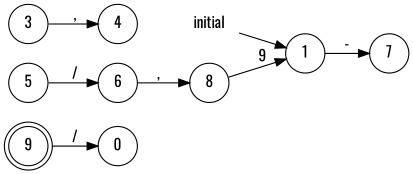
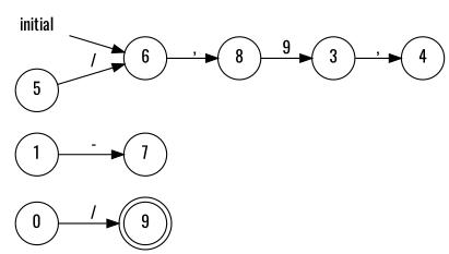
  digraph {
    fontname=Oswald
    rankdir=LR
    node [fontname=Oswald shape=circle]
    edge [fontname=Oswald]
    9 [shape=doublecircle]
    0
    1
    7
    initial [shape=plaintext]
    5
    6
    8
    3
    4
-   9 -> 0 [label="/"]
+   0 -> 9 [label="/"]
    1 -> 7 [label="-"]
-   initial -> 1
+   initial -> 6
    5 -> 6 [label="/"]
    6 -> 8 [label=","]
-   8 -> 1 [label=9]
+   8 -> 3 [label=9]
    3 -> 4 [label=","]
  }
